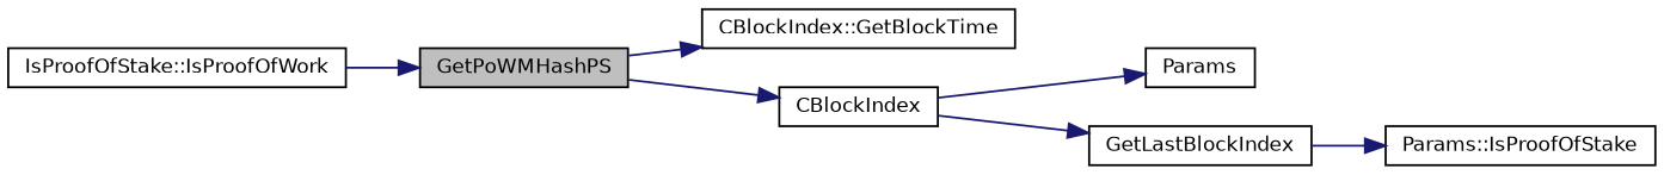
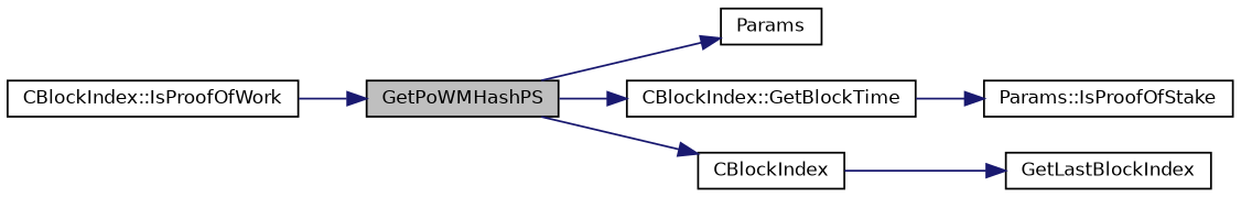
  digraph {
    rankdir=LR
    node [color=black fillcolor=white fontname=Helvetica fontsize=10 shape=record style=filled]
    edge [color=midnightblue fontname=Helvetica fontsize=10 labelfontname=Helvetica labelfontsize=10 style=solid]
    n1 [fillcolor=grey75 fontcolor=black height=0.2 label=GetPoWMHashPS width=0.4]
    n2 [height=0.2 label=Params width=0.4]
    n3 [height=0.2 label="CBlockIndex::GetBlockTime" width=0.4]
    n4 [height=0.2 label=CBlockIndex width=0.4]
-   n5 [height=0.2 label="IsProofOfStake::IsProofOfWork" width=0.4]
+   n5 [height=0.2 label="CBlockIndex::IsProofOfWork" width=0.4]
    n6 [height=0.2 label=GetLastBlockIndex width=0.4]
    n7 [height=0.2 label="Params::IsProofOfStake" width=0.4]
-   n4 -> n2
+   n1 -> n2
    n1 -> n3
    n1 -> n4
    n4 -> n6
    n5 -> n1
-   n6 -> n7
+   n3 -> n7
  }
